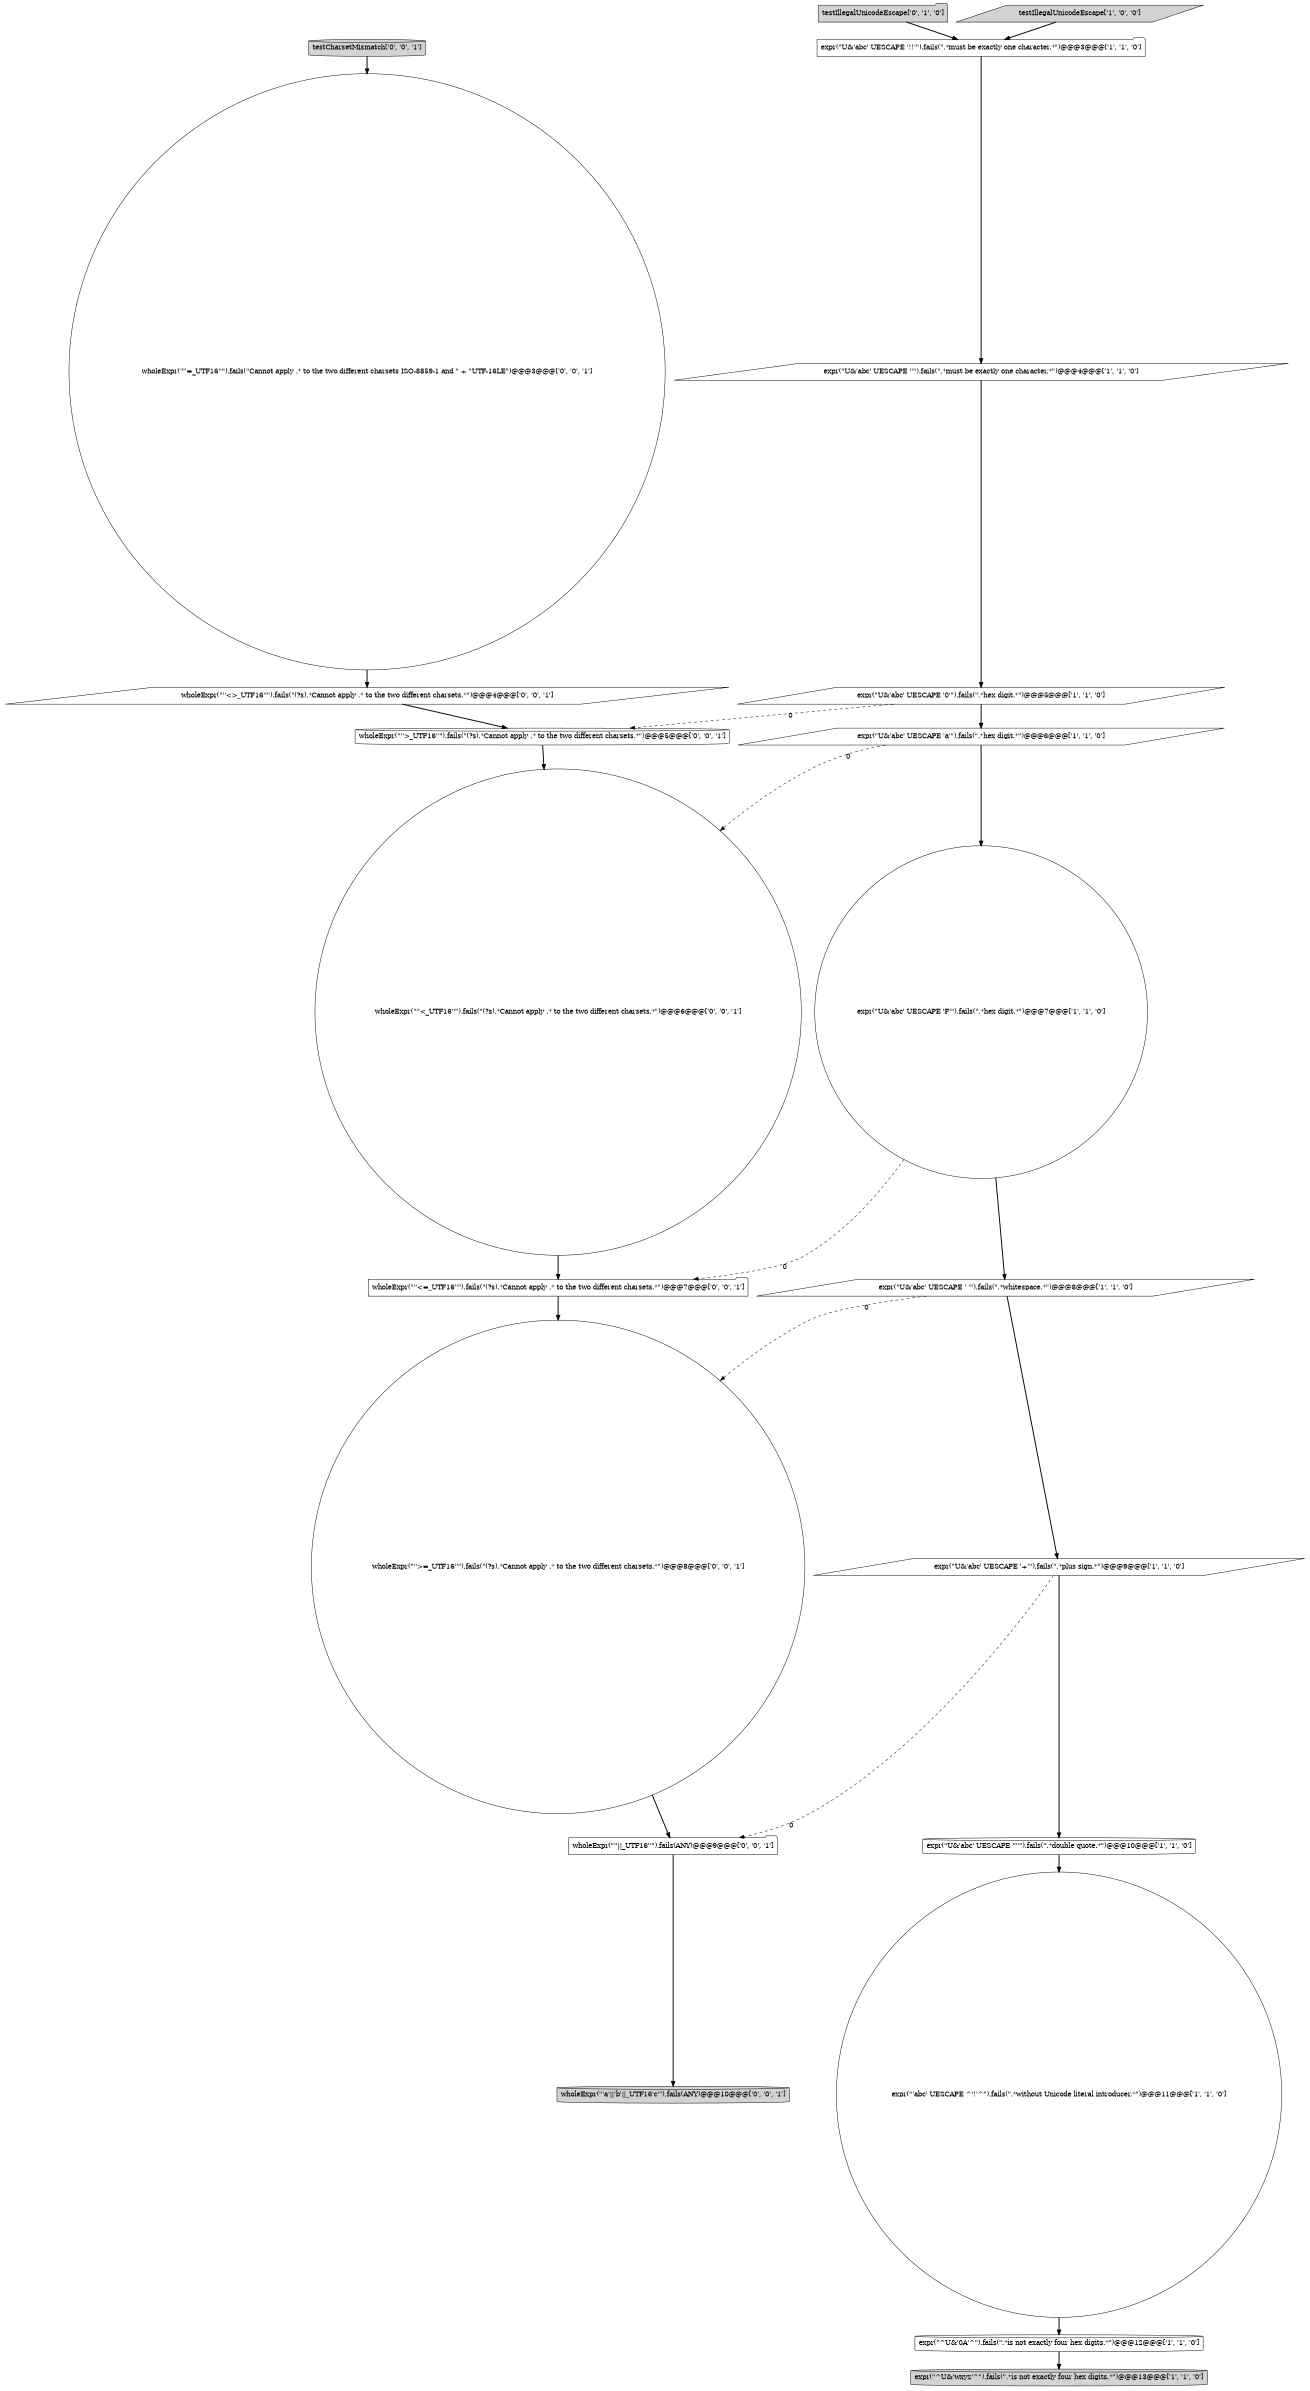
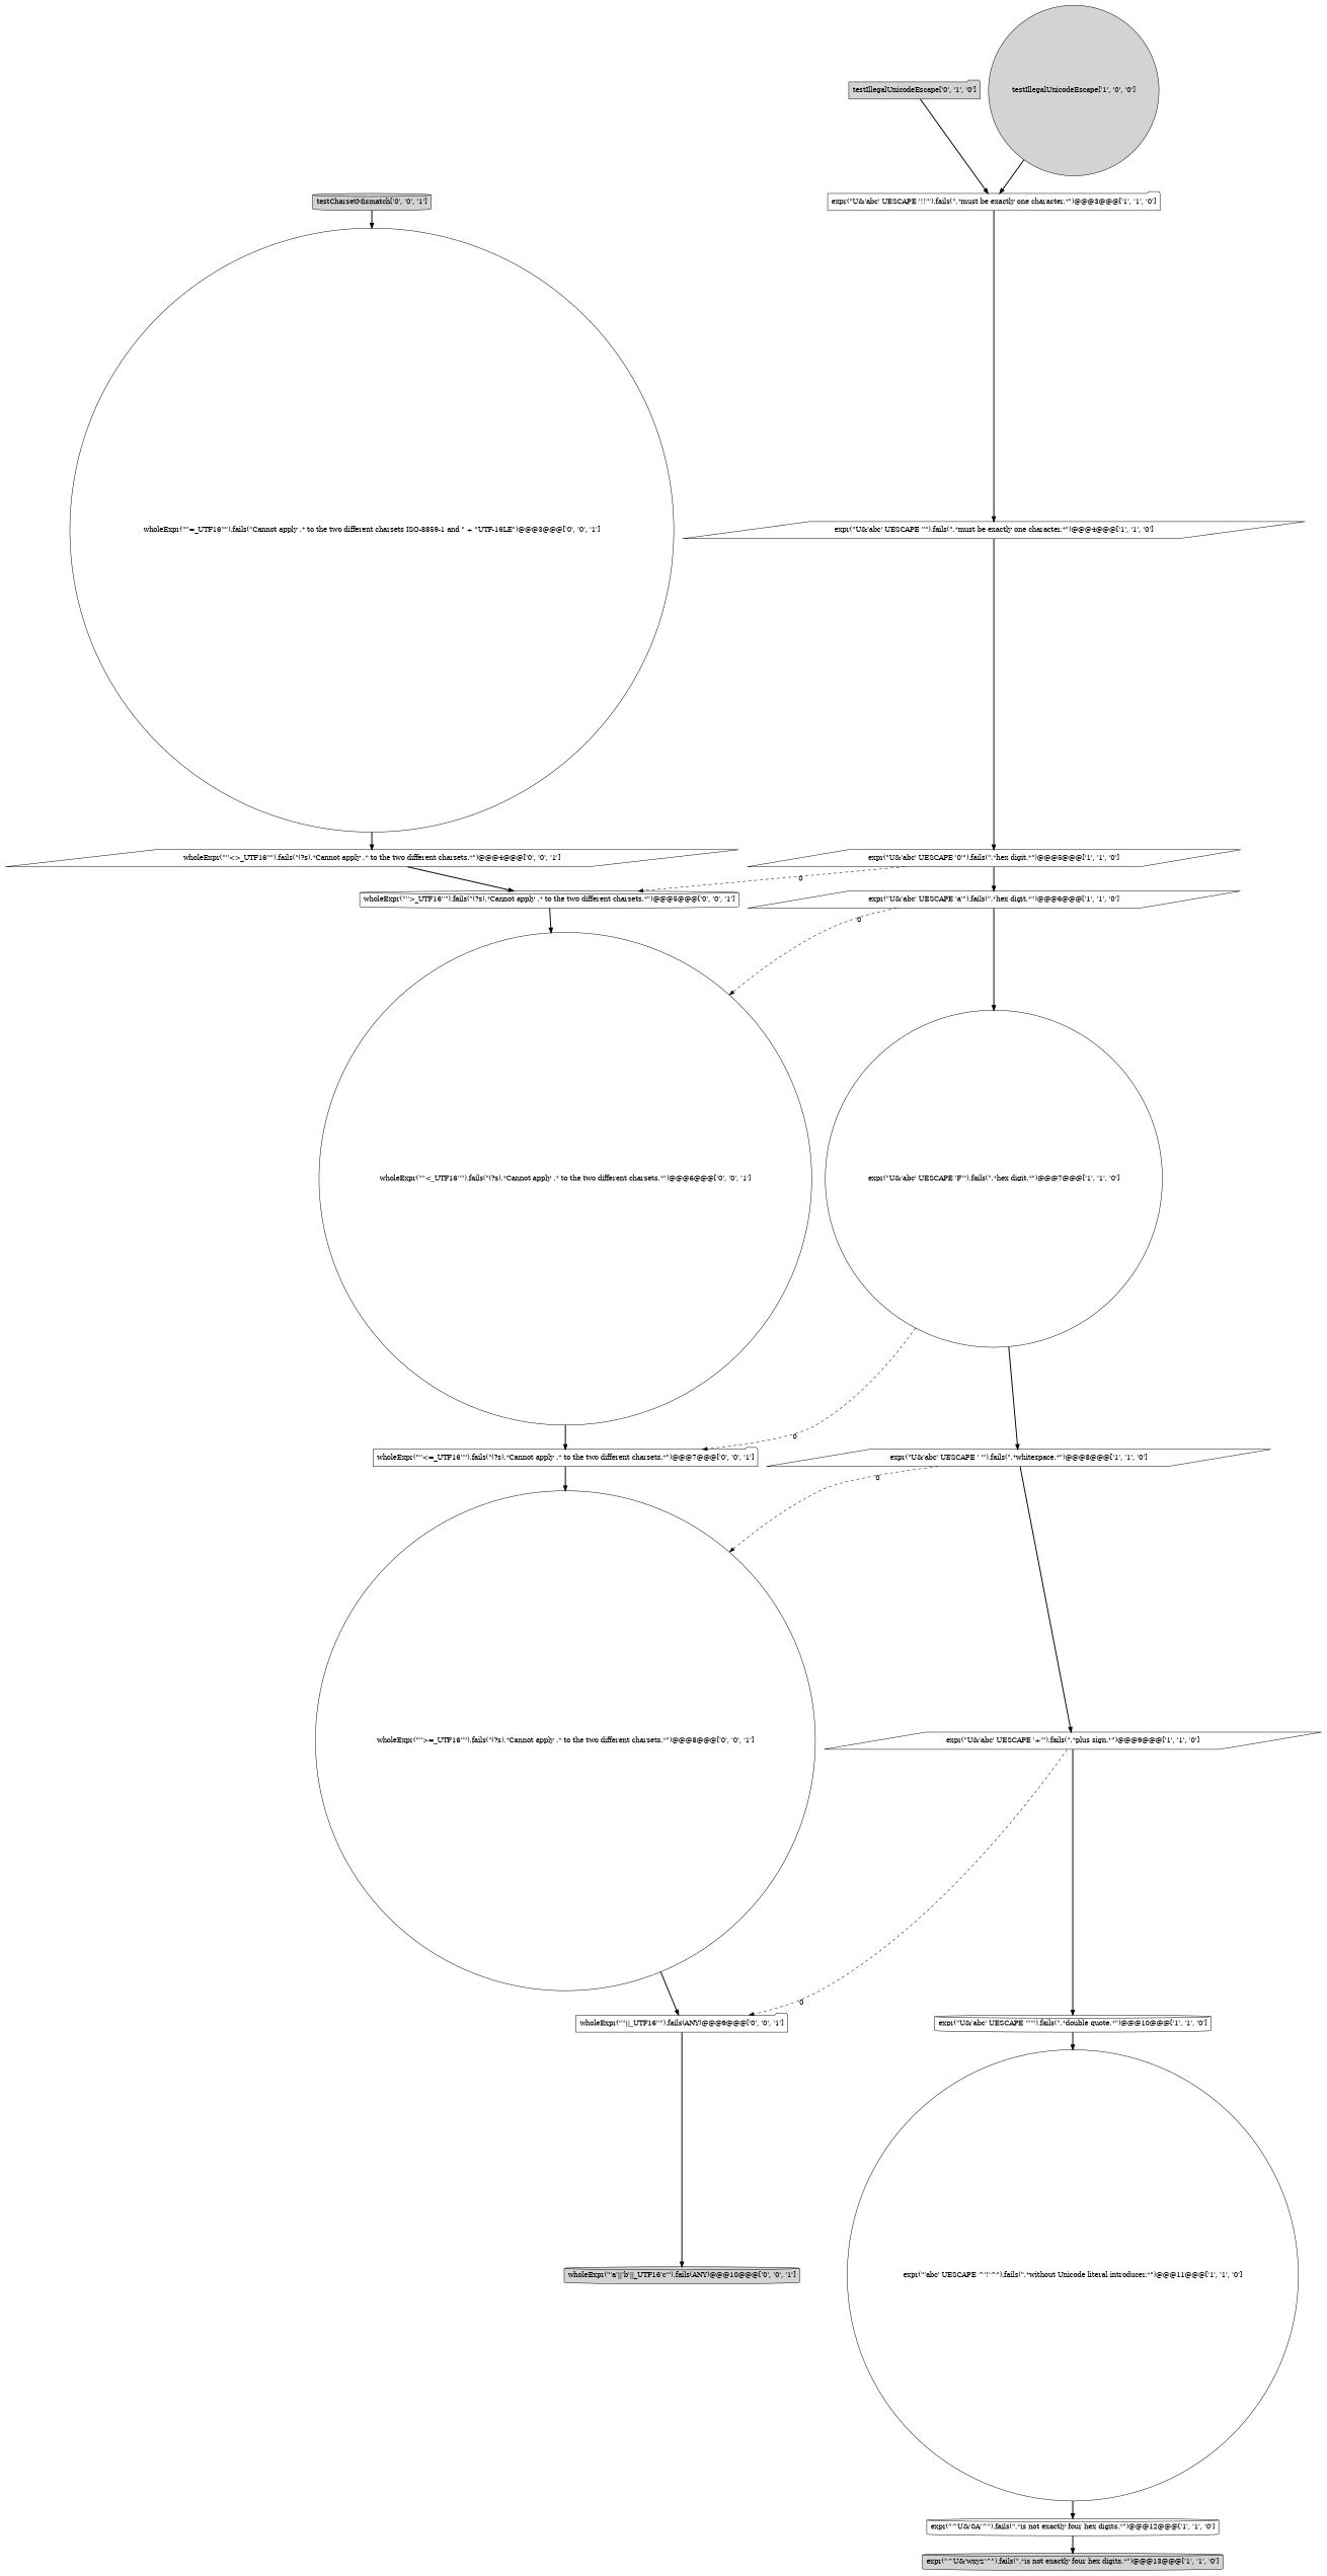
  digraph {
    node [fillcolor=white shape=parallelogram style=filled]
    edge [style=bold]
    n1 [label="expr(\"U&'abc' UESCAPE ' '\").fails(\".*whitespace.*\")@@@8@@@['1', '1', '0']"]
    n2 [label="expr(\"U&'abc' UESCAPE '+'\").fails(\".*plus sign.*\")@@@9@@@['1', '1', '0']"]
    n3 [label="wholeExpr(\"''>=_UTF16''\").fails(\"(?s).*Cannot apply .* to the two different charsets.*\")@@@8@@@['0', '0', '1']" shape=circle]
    n4 [label="expr(\"U&'abc' UESCAPE '\"'\").fails(\".*double quote.*\")@@@10@@@['1', '1', '0']" shape=cylinder]
    n5 [label="wholeExpr(\"''||_UTF16''\").fails(ANY)@@@9@@@['0', '0', '1']" shape=folder]
    n6 [fillcolor=lightgray label="testIllegalUnicodeEscape['0', '1', '0']" shape=folder]
    n7 [label="expr(\"U&'abc' UESCAPE '!!'\").fails(\".*must be exactly one character.*\")@@@3@@@['1', '1', '0']" shape=folder]
    n8 [label="wholeExpr(\"''<>_UTF16''\").fails(\"(?s).*Cannot apply .* to the two different charsets.*\")@@@4@@@['0', '0', '1']"]
    n9 [label="wholeExpr(\"''>_UTF16''\").fails(\"(?s).*Cannot apply .* to the two different charsets.*\")@@@5@@@['0', '0', '1']" shape=cylinder]
    n10 [label="expr(\"U&'abc' UESCAPE 'a'\").fails(\".*hex digit.*\")@@@6@@@['1', '1', '0']"]
    n11 [label="expr(\"U&'abc' UESCAPE 'F'\").fails(\".*hex digit.*\")@@@7@@@['1', '1', '0']" shape=circle]
    n12 [label="wholeExpr(\"''<_UTF16''\").fails(\"(?s).*Cannot apply .* to the two different charsets.*\")@@@6@@@['0', '0', '1']" shape=circle]
    n13 [label="expr(\"U&'abc' UESCAPE '0'\").fails(\".*hex digit.*\")@@@5@@@['1', '1', '0']"]
-   n14 [fillcolor=lightgray label="testIllegalUnicodeEscape['1', '0', '0']"]
+   n14 [fillcolor=lightgray label="testIllegalUnicodeEscape['1', '0', '0']" shape=circle]
    n15 [label="expr(\"U&'abc' UESCAPE ''\").fails(\".*must be exactly one character.*\")@@@4@@@['1', '1', '0']"]
    n16 [label="wholeExpr(\"''<=_UTF16''\").fails(\"(?s).*Cannot apply .* to the two different charsets.*\")@@@7@@@['0', '0', '1']" shape=folder]
    n17 [label="expr(\"'abc' UESCAPE ^'!'^\").fails(\".*without Unicode literal introducer.*\")@@@11@@@['1', '1', '0']" shape=circle]
    n18 [label="expr(\"^U&'\0A'^\").fails(\".*is not exactly four hex digits.*\")@@@12@@@['1', '1', '0']" shape=cylinder]
    n19 [fillcolor=lightgray label="testCharsetMismatch['0', '0', '1']" shape=cylinder]
    n20 [label="wholeExpr(\"''=_UTF16''\").fails(\"Cannot apply .* to the two different charsets ISO-8859-1 and \" + \"UTF-16LE\")@@@3@@@['0', '0', '1']" shape=circle]
    n21 [fillcolor=lightgray label="expr(\"^U&'\wxyz'^\").fails(\".*is not exactly four hex digits.*\")@@@13@@@['1', '1', '0']" shape=cylinder]
    n22 [fillcolor=lightgray label="wholeExpr(\"'a'||'b'||_UTF16'c'\").fails(ANY)@@@10@@@['0', '0', '1']" shape=cylinder]
    n1 -> n2
    n1 -> n3 [label=0 style=dashed]
    n2 -> n4
    n2 -> n5 [label=0 style=dashed]
    n3 -> n5
    n4 -> n17
    n5 -> n22
    n6 -> n7
    n7 -> n15
    n8 -> n9
    n9 -> n12
    n10 -> n11
    n10 -> n12 [label=0 style=dashed]
    n11 -> n1
    n11 -> n16 [label=0 style=dashed]
    n12 -> n16
    n13 -> n9 [label=0 style=dashed]
    n13 -> n10
    n14 -> n7
    n15 -> n13
    n16 -> n3
    n17 -> n18
    n18 -> n21
    n19 -> n20
    n20 -> n8
  }
